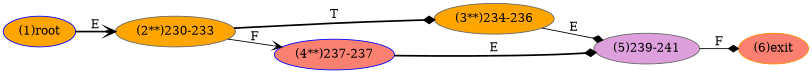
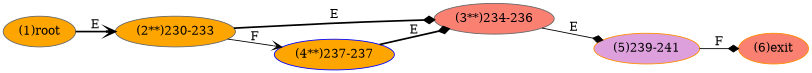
  digraph {
    fontname="DejaVu Serif"
    rankdir=LR
    node [color=blue fillcolor=orange fontname="DejaVu Serif" style=filled]
    edge [arrowhead=diamond fontname="DejaVu Serif" style=bold]
-   n1 [label="(1)root"]
+   n1 [color=gray40 label="(1)root"]
    n2 [color=gray40 label="(2**)230-233"]
-   n3 [color=gray40 label="(3**)234-236"]
-   n4 [fillcolor=salmon label="(4**)237-237"]
-   n5 [color=gray40 fillcolor=plum label="(5)239-241"]
+   n3 [color=gray40 fillcolor=salmon label="(3**)234-236"]
+   n4 [label="(4**)237-237"]
+   n5 [color=darkorange fillcolor=plum label="(5)239-241"]
    n6 [color=darkorange fillcolor=salmon label="(6)exit"]
    n1 -> n2 [arrowhead=vee label=E]
-   n2 -> n3 [label=T]
+   n2 -> n3 [label=E]
    n2 -> n4 [arrowhead=vee label=F style=solid]
    n3 -> n5 [label=E style=solid]
-   n4 -> n5 [label=E]
+   n4 -> n3 [label=E]
    n5 -> n6 [label=F style=solid]
  }
